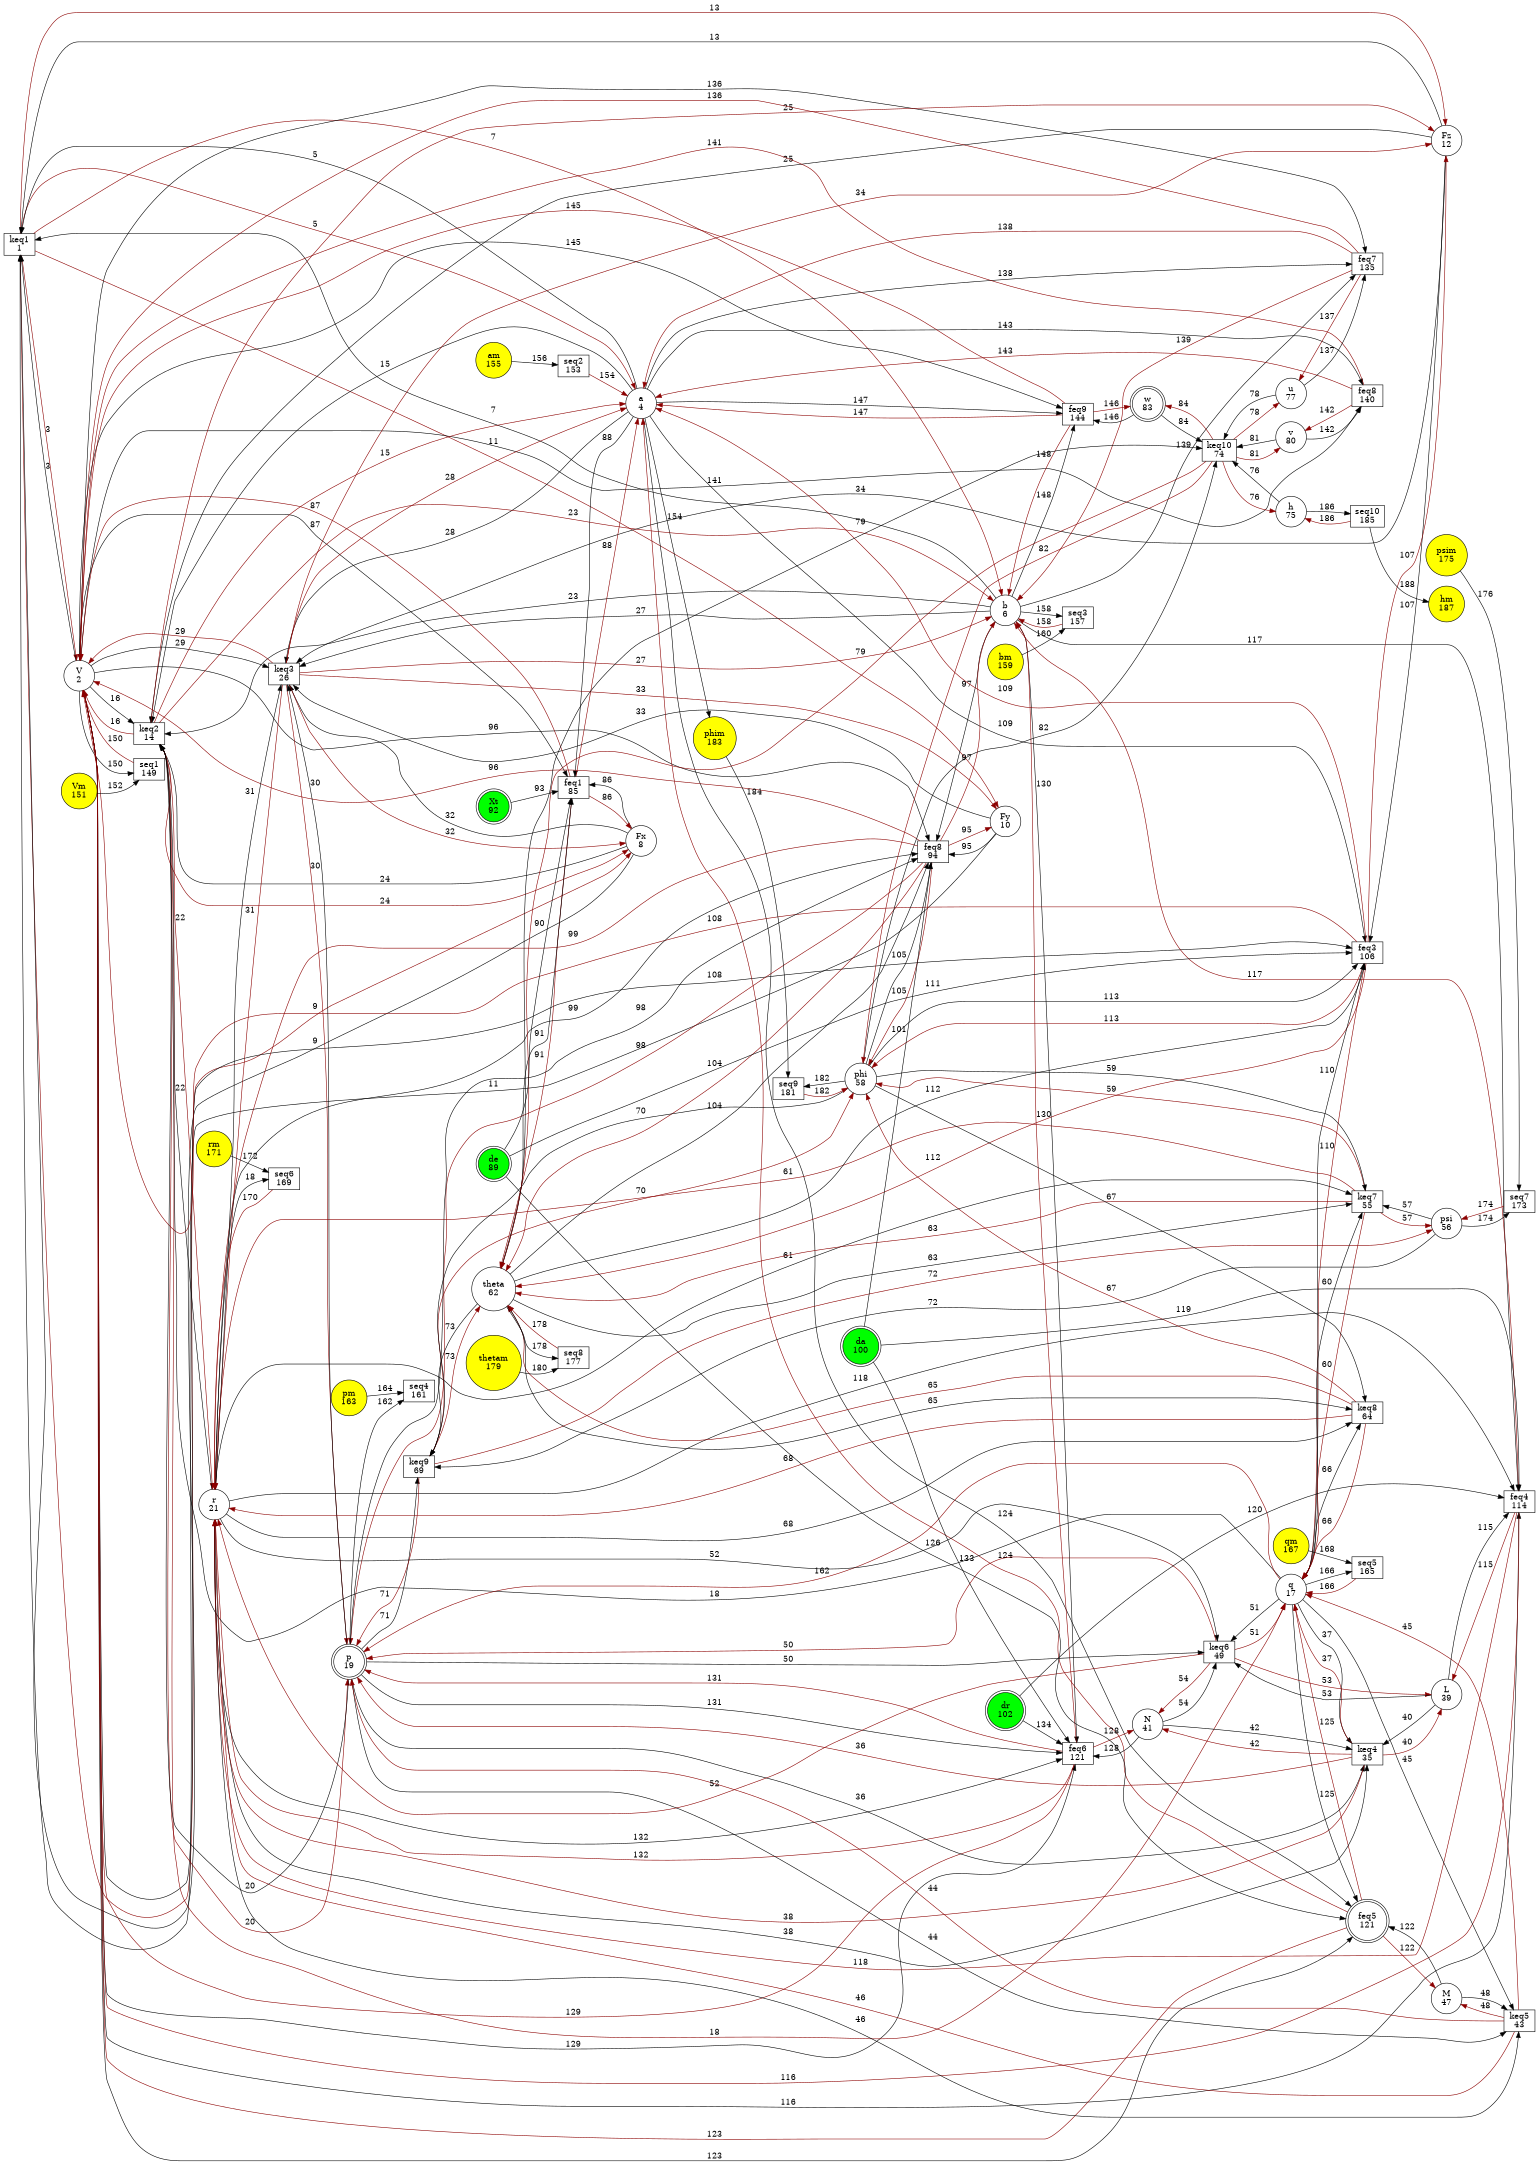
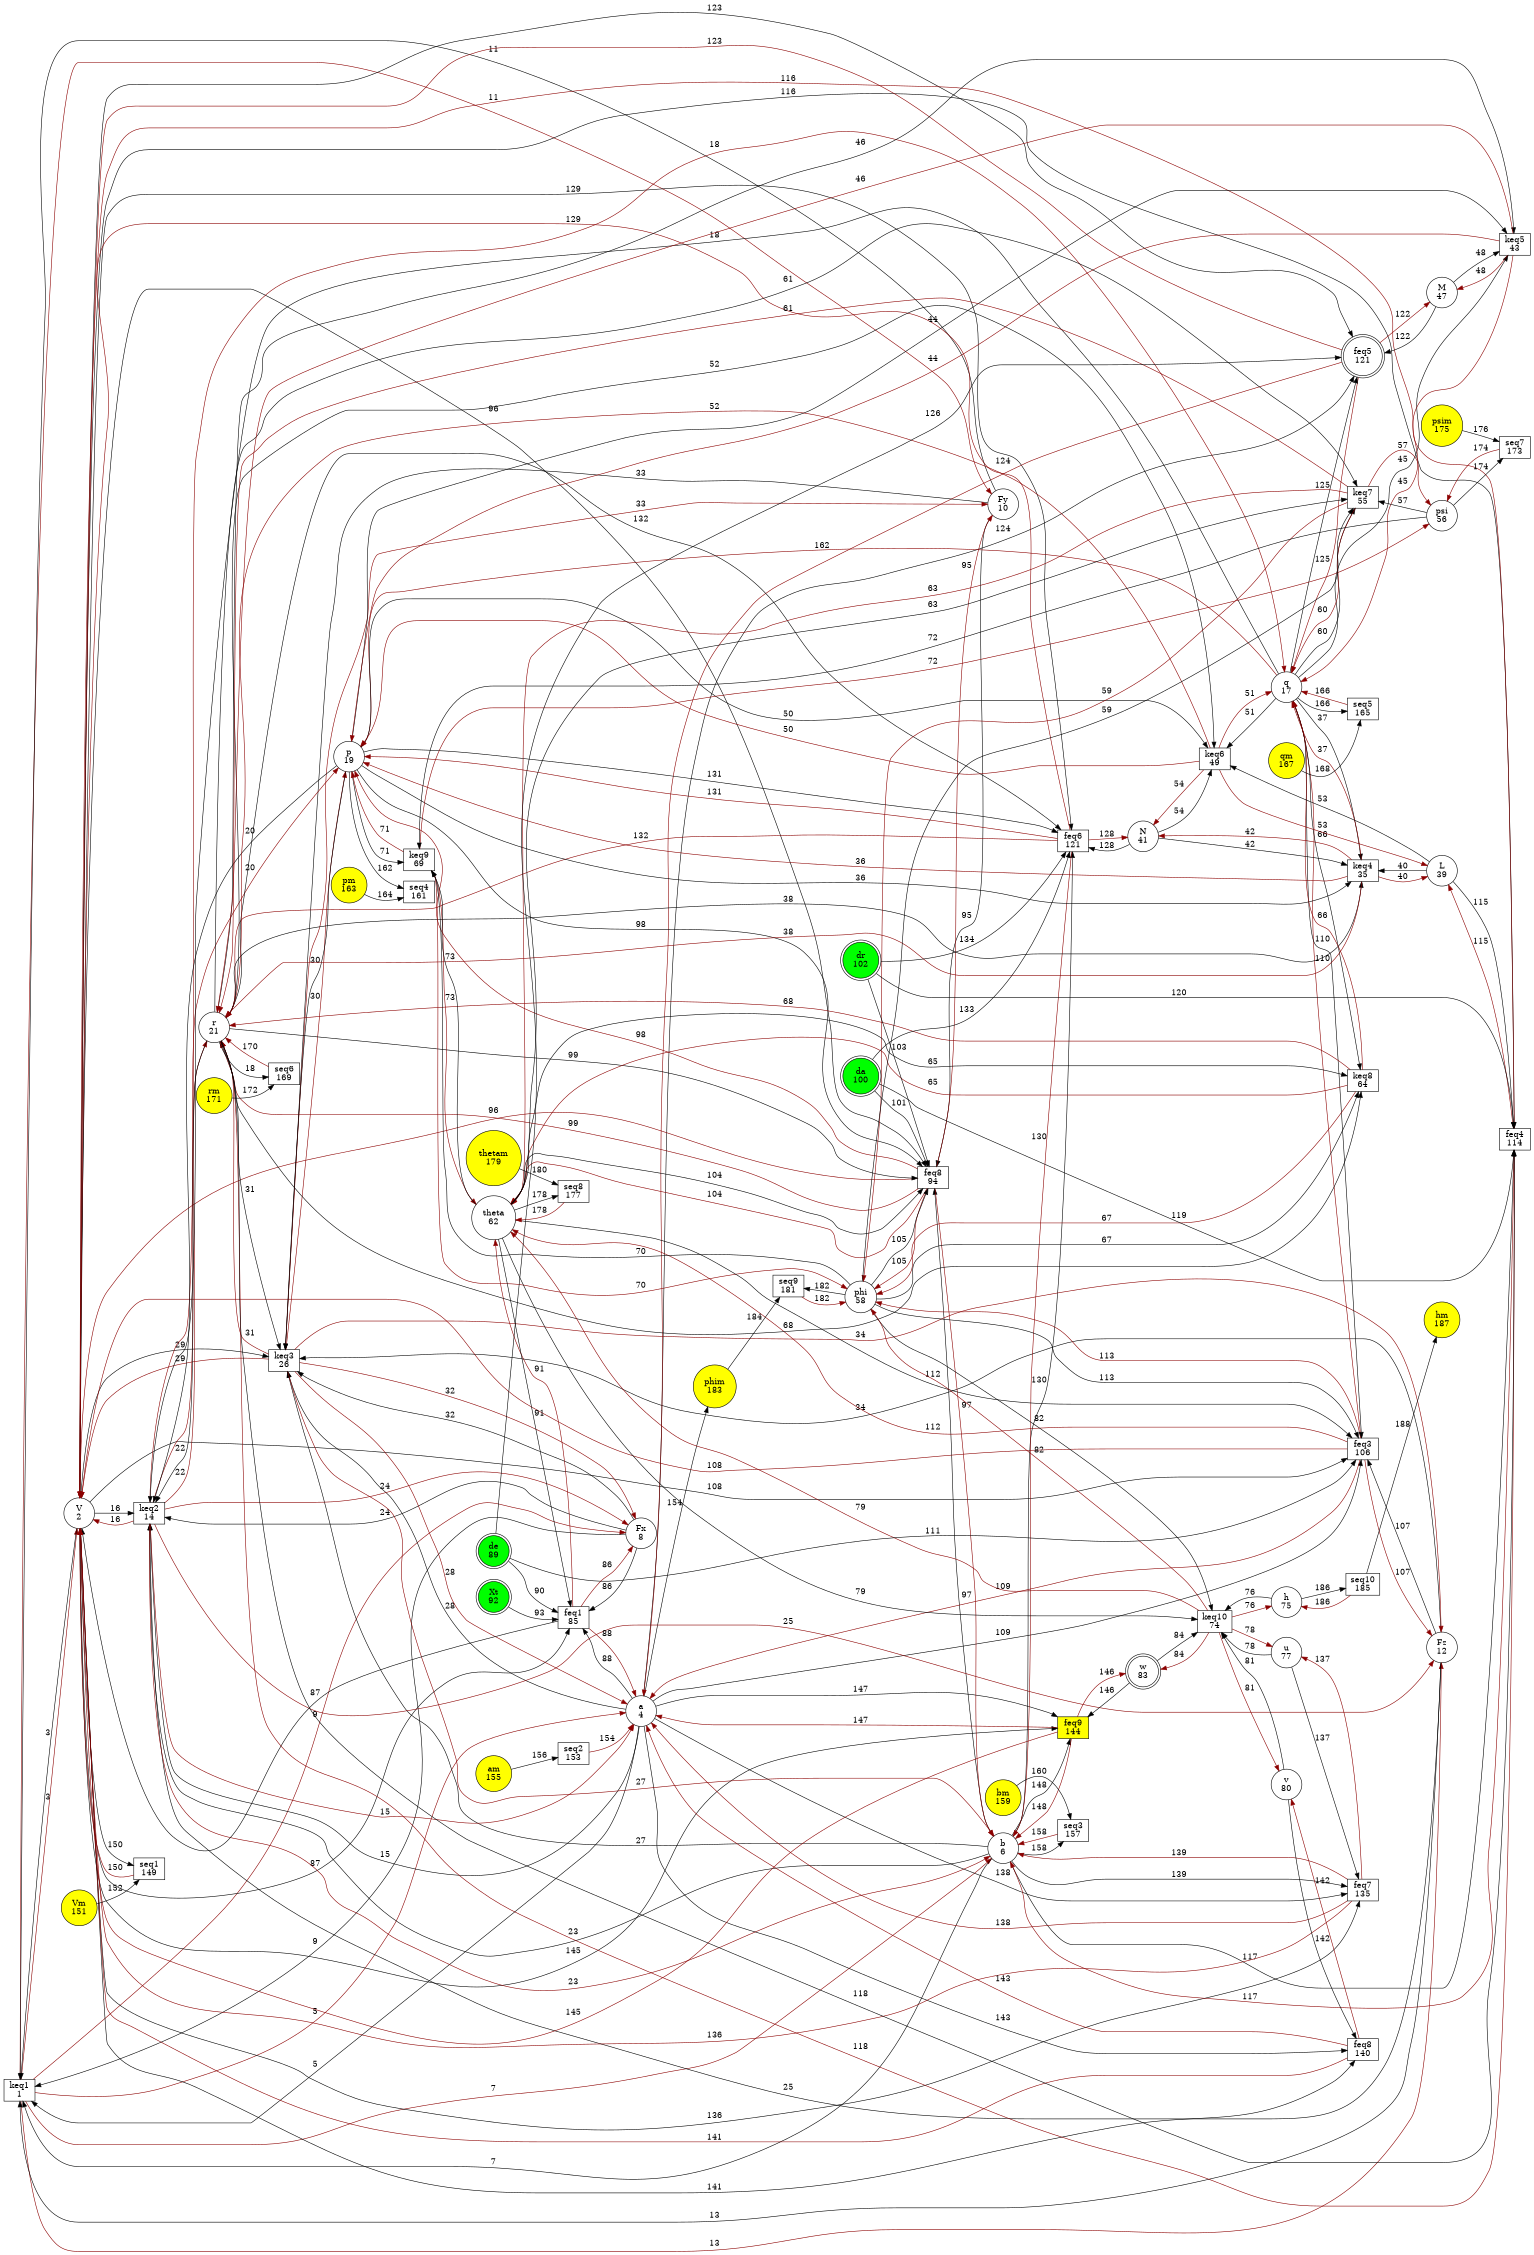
  digraph {
    rankdir=LR
    node [fillcolor=white shape=box style=filled]
    edge [penwidth=1]
    n1 [label="keq1\n1"]
    n2 [label="V\n2" shape=circle]
    n3 [label="a\n4" shape=circle]
    n4 [label="b\n6" shape=circle]
    n5 [label="Fx\n8" shape=circle]
    n6 [label="Fy\n10" shape=circle]
    n7 [label="Fz\n12" shape=circle]
    n8 [label="keq2\n14"]
    n9 [label="keq3\n26"]
    n10 [label="feq1\n85"]
    n11 [label="feq8\n94"]
    n12 [label="feq3\n106"]
    n13 [label="feq4\n114"]
    n14 [label="feq5\n121" shape=doublecircle]
    n15 [label="feq6\n121"]
    n16 [label="feq7\n135"]
    n17 [label="feq8\n140"]
-   n18 [label="feq9\n144"]
+   n18 [fillcolor=yellow label="feq9\n144"]
    n19 [label="seq1\n149"]
    n20 [fillcolor=yellow label="phim\n183" shape=circle]
    n21 [label="seq3\n157"]
    n22 [label="q\n17" shape=circle]
-   n23 [label="p\n19" shape=doublecircle]
+   n23 [label="p\n19" shape=circle]
    n24 [label="r\n21" shape=circle]
    n25 [label="keq4\n35"]
    n26 [label="keq5\n43"]
    n27 [label="keq6\n49"]
    n28 [label="keq7\n55"]
    n29 [label="keq8\n64"]
    n30 [label="seq5\n165"]
    n31 [label="keq9\n69"]
    n32 [label="seq4\n161"]
    n33 [label="seq6\n169"]
    n34 [label="L\n39" shape=circle]
    n35 [label="N\n41" shape=circle]
    n36 [label="M\n47" shape=circle]
    n37 [label="psi\n56" shape=circle]
    n38 [label="phi\n58" shape=circle]
    n39 [label="theta\n62" shape=circle]
    n40 [label="seq7\n173"]
    n41 [label="keq10\n74"]
    n42 [label="seq9\n181"]
    n43 [label="seq8\n177"]
    n44 [label="h\n75" shape=circle]
    n45 [label="u\n77" shape=circle]
    n46 [label="v\n80" shape=circle]
    n47 [label="w\n83" shape=doublecircle]
    n48 [label="seq10\n185"]
    n49 [label="seq2\n153"]
    n50 [fillcolor=yellow label="hm\n187" shape=circle]
    n51 [fillcolor=green label="de\n89" shape=doublecircle]
    n52 [fillcolor=green label="Xt\n92" shape=doublecircle]
    n53 [fillcolor=green label="da\n100" shape=doublecircle]
    n54 [fillcolor=green label="dr\n102" shape=doublecircle]
    n55 [fillcolor=yellow label="Vm\n151" shape=circle]
    n56 [fillcolor=yellow label="am\n155" shape=circle]
    n57 [fillcolor=yellow label="bm\n159" shape=circle]
    n58 [fillcolor=yellow label="pm\n163" shape=circle]
    n59 [fillcolor=yellow label="qm\n167" shape=circle]
    n60 [fillcolor=yellow label="rm\n171" shape=circle]
    n61 [fillcolor=yellow label="psim\n175" shape=circle]
    n62 [fillcolor=yellow label="thetam\n179" shape=circle]
    n1 -> n2 [color=red4 label=3]
    n1 -> n3 [color=red4 label=5]
    n1 -> n4 [color=red4 label=7]
    n1 -> n5 [color=red4 label=9]
    n1 -> n6 [color=red4 label=11]
    n1 -> n7 [color=red4 label=13]
    n2 -> n1 [label=3]
    n2 -> n8 [label=16]
    n2 -> n9 [label=29]
    n2 -> n10 [label=87]
    n2 -> n11 [label=96]
    n2 -> n12 [label=108]
    n2 -> n13 [label=116]
    n2 -> n14 [label=123]
    n2 -> n15 [label=129]
    n2 -> n16 [label=136]
    n2 -> n17 [label=141]
    n2 -> n18 [label=145]
    n2 -> n19 [label=150]
    n3 -> n1 [label=5]
    n3 -> n8 [label=15]
    n3 -> n9 [label=28]
    n3 -> n10 [label=88]
    n3 -> n12 [label=109]
    n3 -> n14 [label=124]
    n3 -> n16 [label=138]
    n3 -> n17 [label=143]
    n3 -> n18 [label=147]
    n3 -> n20 [label=154]
    n4 -> n1 [label=7]
    n4 -> n8 [label=23]
    n4 -> n9 [label=27]
    n4 -> n11 [label=97]
    n4 -> n13 [label=117]
    n4 -> n15 [label=130]
    n4 -> n16 [label=139]
    n4 -> n18 [label=148]
    n4 -> n21 [label=158]
    n5 -> n1 [label=9]
    n5 -> n8 [label=24]
    n5 -> n9 [label=32]
    n5 -> n10 [label=86]
    n6 -> n1 [label=11]
    n6 -> n9 [label=33]
    n6 -> n11 [label=95]
    n7 -> n1 [label=13]
    n7 -> n8 [label=25]
    n7 -> n9 [label=34]
    n7 -> n12 [label=107]
    n8 -> n2 [color=red4 label=16]
    n8 -> n3 [color=red4 label=15]
    n8 -> n4 [color=red4 label=23]
    n8 -> n5 [color=red4 label=24]
    n8 -> n7 [color=red4 label=25]
    n8 -> n22 [color=red4 label=18]
    n8 -> n23 [color=red4 label=20]
    n8 -> n24 [color=red4 label=22]
    n9 -> n2 [color=red4 label=29]
    n9 -> n3 [color=red4 label=28]
    n9 -> n4 [color=red4 label=27]
    n9 -> n5 [color=red4 label=32]
    n9 -> n6 [color=red4 label=33]
    n9 -> n7 [color=red4 label=34]
    n9 -> n23 [color=red4 label=30]
    n9 -> n24 [color=red4 label=31]
-   n10 -> n2 [color=red4 label=87]
+   n10 -> n2 [color=black label=87]
    n10 -> n3 [color=red4 label=88]
    n10 -> n5 [color=red4 label=86]
    n10 -> n39 [color=red4 label=91]
    n11 -> n2 [color=red4 label=96]
    n11 -> n4 [color=red4 label=97]
    n11 -> n6 [color=red4 label=95]
    n11 -> n23 [color=red4 label=98]
    n11 -> n24 [color=red4 label=99]
    n11 -> n38 [color=red4 label=105]
    n11 -> n39 [color=red4 label=104]
    n12 -> n2 [color=red4 label=108]
    n12 -> n3 [color=red4 label=109]
    n12 -> n7 [color=red4 label=107]
    n12 -> n22 [color=red4 label=110]
    n12 -> n38 [color=red4 label=113]
    n12 -> n39 [color=red4 label=112]
    n13 -> n2 [color=red4 label=116]
    n13 -> n4 [color=red4 label=117]
    n13 -> n24 [color=red4 label=118]
    n13 -> n34 [color=red4 label=115]
    n14 -> n2 [color=red4 label=123]
    n14 -> n3 [color=red4 label=124]
    n14 -> n22 [color=red4 label=125]
    n14 -> n36 [color=red4 label=122]
    n15 -> n2 [color=red4 label=129]
    n15 -> n4 [color=red4 label=130]
    n15 -> n23 [color=red4 label=131]
    n15 -> n24 [color=red4 label=132]
    n15 -> n35 [color=red4 label=128]
    n16 -> n2 [color=red4 label=136]
    n16 -> n3 [color=red4 label=138]
    n16 -> n4 [color=red4 label=139]
    n16 -> n45 [color=red4 label=137]
    n17 -> n2 [color=red4 label=141]
    n17 -> n3 [color=red4 label=143]
    n17 -> n46 [color=red4 label=142]
    n18 -> n2 [color=red4 label=145]
    n18 -> n3 [color=red4 label=147]
    n18 -> n4 [color=red4 label=148]
    n18 -> n47 [color=red4 label=146]
    n19 -> n2 [color=red4 label=150]
    n20 -> n42 [label=184]
    n21 -> n4 [color=red4 label=158]
    n22 -> n8 [label=18]
    n22 -> n12 [label=110]
    n22 -> n14 [label=125]
    n22 -> n23 [color=red4 label=162]
    n22 -> n25 [label=37]
    n22 -> n26 [label=45]
    n22 -> n27 [label=51]
    n22 -> n28 [label=60]
    n22 -> n29 [label=66]
    n22 -> n30 [label=166]
    n23 -> n8 [label=20]
    n23 -> n9 [label=30]
    n23 -> n11 [label=98]
    n23 -> n15 [label=131]
    n23 -> n25 [label=36]
    n23 -> n26 [label=44]
    n23 -> n27 [label=50]
    n23 -> n31 [label=71]
    n23 -> n32 [label=162]
    n24 -> n8 [label=22]
    n24 -> n9 [label=31]
    n24 -> n11 [label=99]
    n24 -> n13 [label=118]
    n24 -> n15 [label=132]
    n24 -> n25 [label=38]
    n24 -> n26 [label=46]
    n24 -> n27 [label=52]
    n24 -> n28 [label=61]
    n24 -> n29 [label=68]
    n24 -> n33 [label=18]
    n25 -> n22 [color=red4 label=37]
    n25 -> n23 [color=red4 label=36]
    n25 -> n24 [color=red4 label=38]
    n25 -> n34 [color=red4 label=40]
    n25 -> n35 [color=red4 label=42]
    n26 -> n22 [color=red4 label=45]
    n26 -> n23 [color=red4 label=44]
    n26 -> n24 [color=red4 label=46]
    n26 -> n36 [color=red4 label=48]
    n27 -> n22 [color=red4 label=51]
    n27 -> n23 [color=red4 label=50]
    n27 -> n24 [color=red4 label=52]
    n27 -> n34 [color=red4 label=53]
    n27 -> n35 [color=red4 label=54]
    n28 -> n22 [color=red4 label=60]
    n28 -> n24 [color=red4 label=61]
    n28 -> n37 [color=red4 label=57]
    n28 -> n38 [color=red4 label=59]
    n28 -> n39 [color=red4 label=63]
    n29 -> n22 [color=red4 label=66]
    n29 -> n24 [color=red4 label=68]
    n29 -> n38 [color=red4 label=67]
    n29 -> n39 [color=red4 label=65]
    n30 -> n22 [color=red4 label=166]
    n31 -> n23 [color=red4 label=71]
    n31 -> n37 [color=red4 label=72]
    n31 -> n38 [color=red4 label=70]
    n31 -> n39 [color=red4 label=73]
    n33 -> n24 [color=red4 label=170]
    n34 -> n13 [label=115]
    n34 -> n25 [label=40]
    n34 -> n27 [label=53]
    n35 -> n15 [label=128]
    n35 -> n25 [label=42]
    n35 -> n27 [label=54]
    n36 -> n14 [label=122]
    n36 -> n26 [label=48]
    n37 -> n28 [label=57]
    n37 -> n31 [label=72]
    n37 -> n40 [label=174]
    n38 -> n11 [label=105]
    n38 -> n12 [label=113]
    n38 -> n28 [label=59]
    n38 -> n29 [label=67]
    n38 -> n31 [label=70]
    n38 -> n41 [label=82]
    n38 -> n42 [label=182]
    n39 -> n10 [label=91]
    n39 -> n11 [label=104]
    n39 -> n12 [label=112]
    n39 -> n28 [label=63]
    n39 -> n29 [label=65]
    n39 -> n31 [label=73]
    n39 -> n41 [label=79]
    n39 -> n43 [label=178]
    n40 -> n37 [color=red4 label=174]
    n41 -> n38 [color=red4 label=82]
    n41 -> n39 [color=red4 label=79]
    n41 -> n44 [color=red4 label=76]
    n41 -> n45 [color=red4 label=78]
    n41 -> n46 [color=red4 label=81]
    n41 -> n47 [color=red4 label=84]
    n42 -> n38 [color=red4 label=182]
    n43 -> n39 [color=red4 label=178]
    n44 -> n41 [label=76]
    n44 -> n48 [label=186]
    n45 -> n16 [label=137]
    n45 -> n41 [label=78]
    n46 -> n17 [label=142]
    n46 -> n41 [label=81]
    n47 -> n18 [label=146]
    n47 -> n41 [label=84]
    n48 -> n44 [color=red4 label=186]
    n48 -> n50 [label=188]
    n49 -> n3 [color=red4 label=154]
    n51 -> n10 [label=90]
    n51 -> n12 [label=111]
    n51 -> n14 [label=126]
    n52 -> n10 [label=93]
    n53 -> n11 [label=101]
    n53 -> n13 [label=119]
    n53 -> n15 [label=133]
+   n54 -> n11 [label=103]
    n54 -> n13 [label=120]
    n54 -> n15 [label=134]
    n55 -> n19 [label=152]
    n56 -> n49 [label=156]
    n57 -> n21 [label=160]
    n58 -> n32 [label=164]
    n59 -> n30 [label=168]
    n60 -> n33 [label=172]
    n61 -> n40 [label=176]
    n62 -> n43 [label=180]
  }
